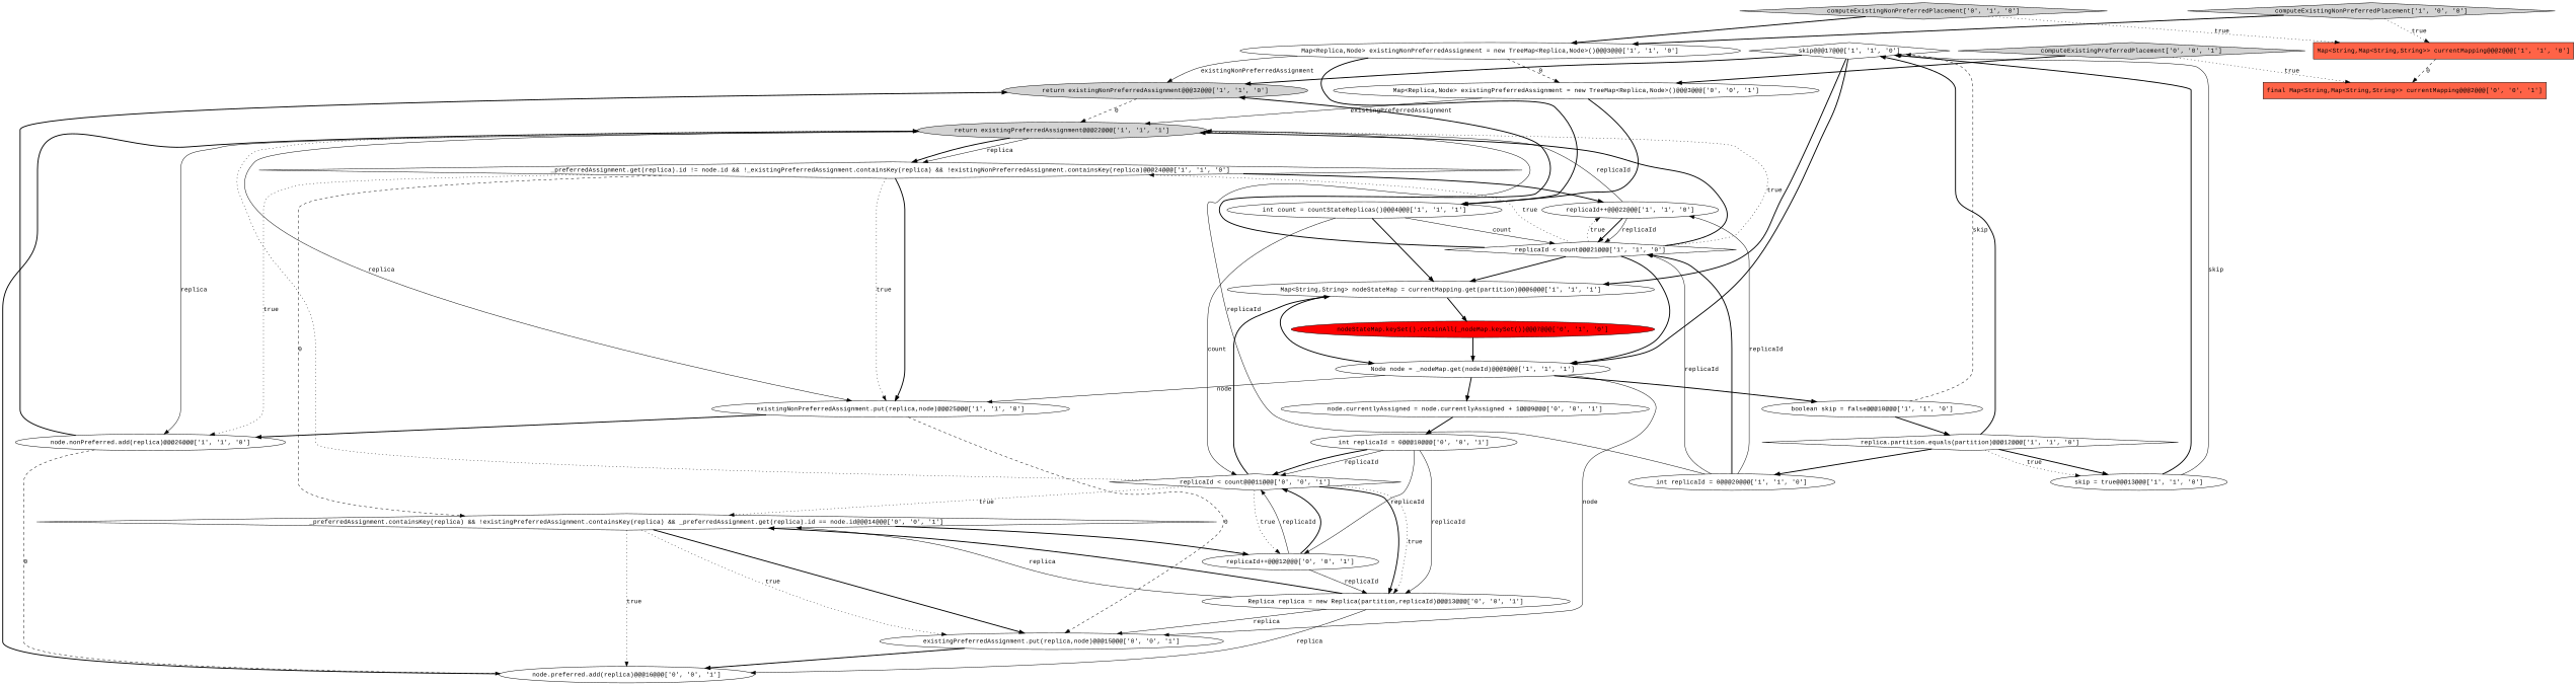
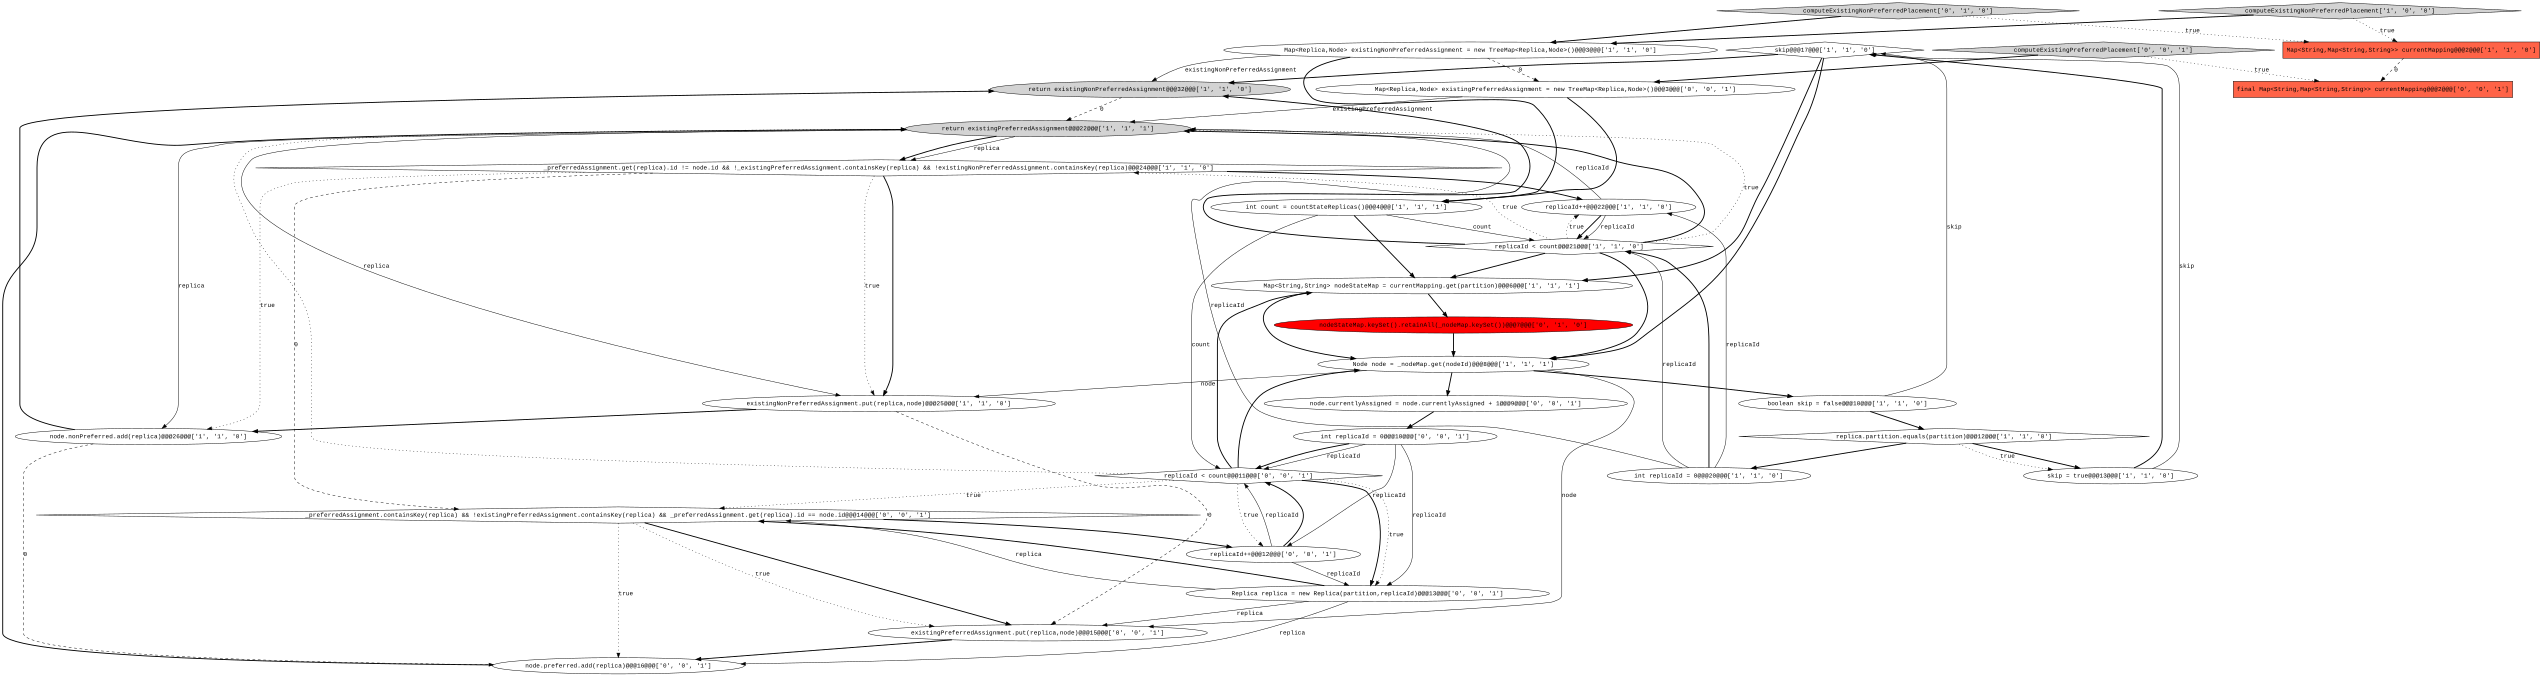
  digraph {
    fontname="Liberation Mono"
    node [fillcolor=white fontname="Liberation Mono" shape=ellipse style=filled]
    edge [fontname="Liberation Mono" style=bold]
    n1 [label="skip@@@17@@@['1', '1', '0']" shape=diamond]
    n2 [fillcolor=lightgray label="return existingNonPreferredAssignment@@@32@@@['1', '1', '0']"]
    n3 [label="Node node = _nodeMap.get(nodeId)@@@8@@@['1', '1', '1']"]
    n4 [label="Map<String,String> nodeStateMap = currentMapping.get(partition)@@@6@@@['1', '1', '1']"]
    n5 [label="int replicaId = 0@@@20@@@['1', '1', '0']"]
    n6 [fillcolor=lightgray label="return existingPreferredAssignment@@@22@@@['1', '1', '1']"]
    n7 [label="replicaId++@@@22@@@['1', '1', '0']"]
    n8 [label="replicaId < count@@@21@@@['1', '1', '0']" shape=diamond]
    n9 [label="boolean skip = false@@@10@@@['1', '1', '0']"]
    n10 [label="existingPreferredAssignment.put(replica,node)@@@15@@@['0', '0', '1']"]
    n11 [label="node.currentlyAssigned = node.currentlyAssigned + 1@@@9@@@['0', '0', '1']"]
    n12 [label="existingNonPreferredAssignment.put(replica,node)@@@25@@@['1', '1', '0']"]
    n13 [fillcolor=red label="nodeStateMap.keySet().retainAll(_nodeMap.keySet())@@@7@@@['0', '1', '0']"]
    n14 [label="replica.partition.equals(partition)@@@12@@@['1', '1', '0']" shape=diamond]
    n15 [label="skip = true@@@13@@@['1', '1', '0']"]
    n16 [fillcolor=tomato label="final Map<String,Map<String,String>> currentMapping@@@2@@@['0', '0', '1']" shape=box]
    n17 [fillcolor=lightgray label="computeExistingNonPreferredPlacement['0', '1', '0']" shape=diamond]
    n18 [label="Map<Replica,Node> existingNonPreferredAssignment = new TreeMap<Replica,Node>()@@@3@@@['1', '1', '0']"]
    n19 [fillcolor=tomato label="Map<String,Map<String,String>> currentMapping@@@2@@@['1', '1', '0']" shape=box]
    n20 [label="Map<Replica,Node> existingPreferredAssignment = new TreeMap<Replica,Node>()@@@3@@@['0', '0', '1']"]
    n21 [label="int count = countStateReplicas()@@@4@@@['1', '1', '1']"]
    n22 [label="replicaId < count@@@11@@@['0', '0', '1']" shape=diamond]
    n23 [label="node.nonPreferred.add(replica)@@@26@@@['1', '1', '0']"]
    n24 [label="_preferredAssignment.get(replica).id != node.id && !_existingPreferredAssignment.containsKey(replica) && !existingNonPreferredAssignment.containsKey(replica)@@@24@@@['1', '1', '0']" shape=diamond]
    n25 [fillcolor=lightgray label="computeExistingPreferredPlacement['0', '0', '1']" shape=diamond]
    n26 [label="replicaId++@@@12@@@['0', '0', '1']"]
    n27 [label="Replica replica = new Replica(partition,replicaId)@@@13@@@['0', '0', '1']"]
    n28 [label="_preferredAssignment.containsKey(replica) && !existingPreferredAssignment.containsKey(replica) && _preferredAssignment.get(replica).id == node.id@@@14@@@['0', '0', '1']" shape=diamond]
    n29 [label="node.preferred.add(replica)@@@16@@@['0', '0', '1']"]
    n30 [fillcolor=lightgray label="computeExistingNonPreferredPlacement['1', '0', '0']" shape=diamond]
    n31 [label="int replicaId = 0@@@10@@@['0', '0', '1']"]
    n1 -> n2
    n1 -> n3
    n1 -> n4
    n2 -> n6 [label=0 style=dashed]
    n3 -> n9
    n3 -> n10 [label="node" style=solid]
    n3 -> n11
    n3 -> n12 [label="node" style=solid]
    n4 -> n3
    n4 -> n13
    n5 -> n6 [label=replicaId style=solid]
    n5 -> n7 [label=replicaId style=solid]
    n5 -> n8
    n5 -> n8 [label=replicaId style=solid]
    n6 -> n12 [label=replica style=solid]
    n6 -> n23 [label=replica style=solid]
    n6 -> n24 [label=replica style=solid]
    n6 -> n24
    n7 -> n6 [label=replicaId style=solid]
    n7 -> n8
    n7 -> n8 [label=replicaId style=solid]
    n8 -> n2
    n8 -> n3
    n8 -> n4
    n8 -> n6 [label=true style=dotted]
    n8 -> n6
    n8 -> n7 [label=true style=dotted]
    n8 -> n24 [label=true style=dotted]
-   n9 -> n1 [label=skip style=dashed]
+   n9 -> n1 [label=skip style=solid]
    n9 -> n14
    n10 -> n29
    n11 -> n31
    n12 -> n10 [label=0 style=dashed]
    n12 -> n23
    n13 -> n3
-   n14 -> n1
    n14 -> n5
    n14 -> n15
    n14 -> n15 [label=true style=dotted]
    n15 -> n1 [label=skip style=solid]
    n15 -> n1
    n17 -> n18
    n17 -> n19 [label=true style=dotted]
    n18 -> n2 [label=existingNonPreferredAssignment style=solid]
    n18 -> n20 [label=0 style=dashed]
    n18 -> n21
    n19 -> n16 [label=0 style=dashed]
    n20 -> n6 [label=existingPreferredAssignment style=solid]
    n20 -> n21
    n21 -> n4
    n21 -> n8 [label=count style=solid]
    n21 -> n22 [label=count style=solid]
+   n22 -> n3
    n22 -> n4
    n22 -> n6 [style=dotted]
    n22 -> n26 [label=true style=dotted]
    n22 -> n27
    n22 -> n27 [label=true style=dotted]
    n22 -> n28 [label=true style=dotted]
    n23 -> n2
    n23 -> n29 [label=0 style=dashed]
    n24 -> n7
    n24 -> n12 [label=true style=dotted]
    n24 -> n12
    n24 -> n23 [label=true style=dotted]
    n24 -> n28 [label=0 style=dashed]
    n25 -> n16 [label=true style=dotted]
    n25 -> n20
    n26 -> n22 [label=replicaId style=solid]
    n26 -> n22
    n26 -> n27 [label=replicaId style=solid]
    n27 -> n10 [label=replica style=solid]
    n27 -> n28 [label=replica style=solid]
    n27 -> n28
    n27 -> n29 [label=replica style=solid]
    n28 -> n10 [label=true style=dotted]
    n28 -> n10
    n28 -> n26
    n28 -> n29 [label=true style=dotted]
    n29 -> n6
    n30 -> n18
    n30 -> n19 [label=true style=dotted]
    n31 -> n22 [label=replicaId style=solid]
    n31 -> n22
    n31 -> n26 [label=replicaId style=solid]
    n31 -> n27 [label=replicaId style=solid]
  }
